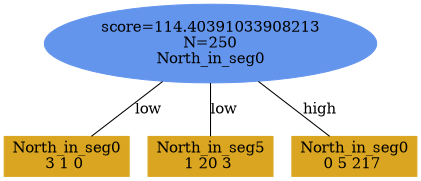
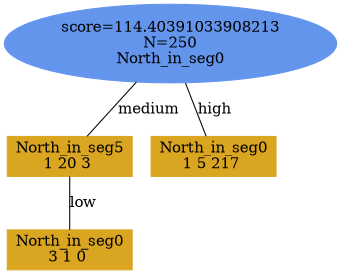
  digraph {
    node [color=goldenrod shape=box style=filled]
    edge [dir=none]
    n1 [color=cornflowerblue label="score=114.40391033908213\nN=250\nNorth_in_seg0" shape=ellipse]
    n2 [label="North_in_seg0\n3 1 0 "]
    n3 [label="North_in_seg5\n1 20 3 "]
-   n4 [label="North_in_seg0\n0 5 217 "]
+   n4 [label="North_in_seg0\n1 5 217 "]
    subgraph sub_1 {
      rank=same
      n1
    }
    subgraph sub_2 {
      rank=same
      n2
    }
    subgraph sub_3 {
      rank=same
      n3
    }
    subgraph sub_4 {
      rank=same
      n4
    }
-   n1 -> n2 [label=low]
-   n1 -> n3 [label=low]
+   n3 -> n2 [label=low]
+   n1 -> n3 [label=medium]
    n1 -> n4 [label=high]
  }
